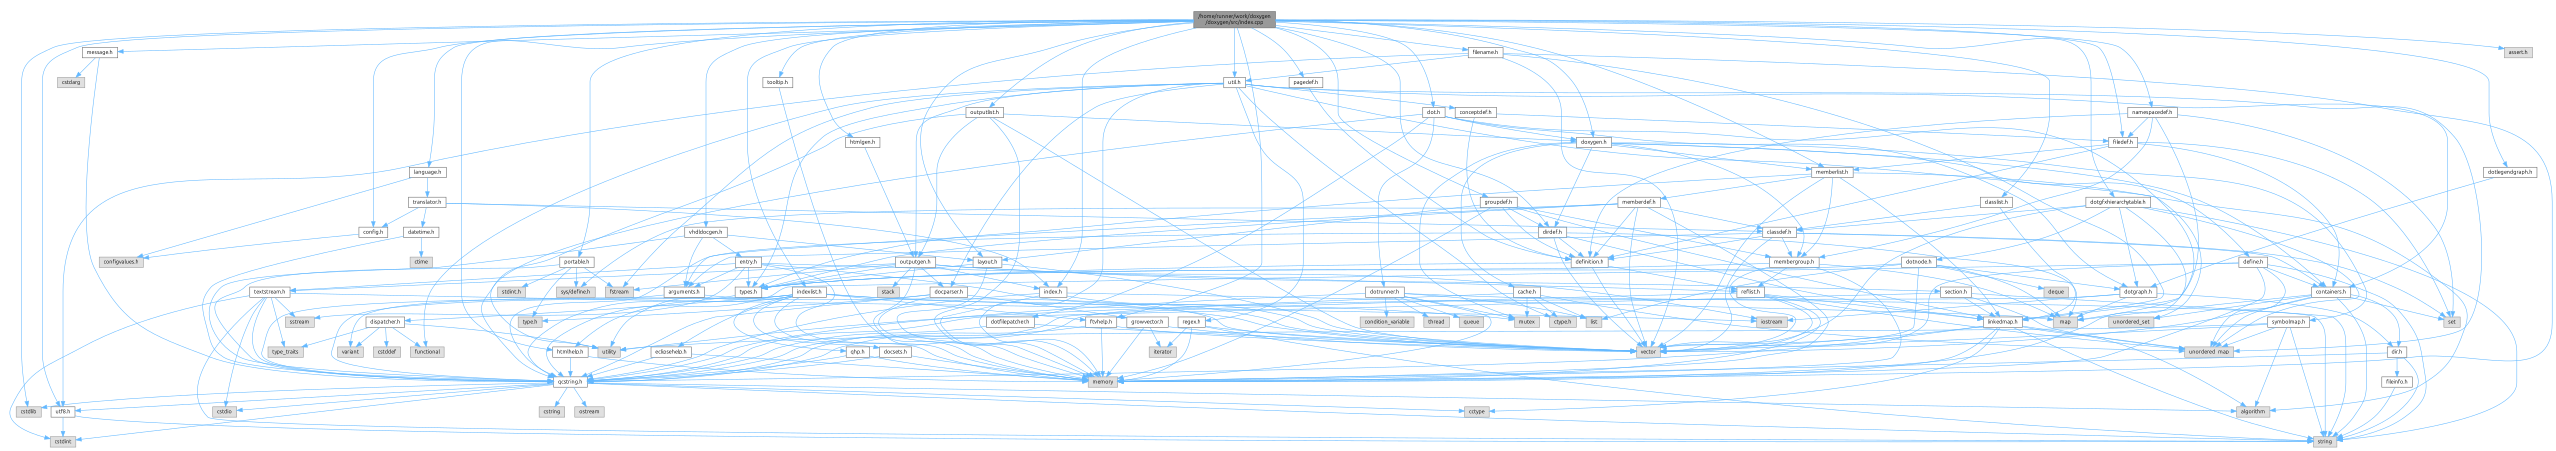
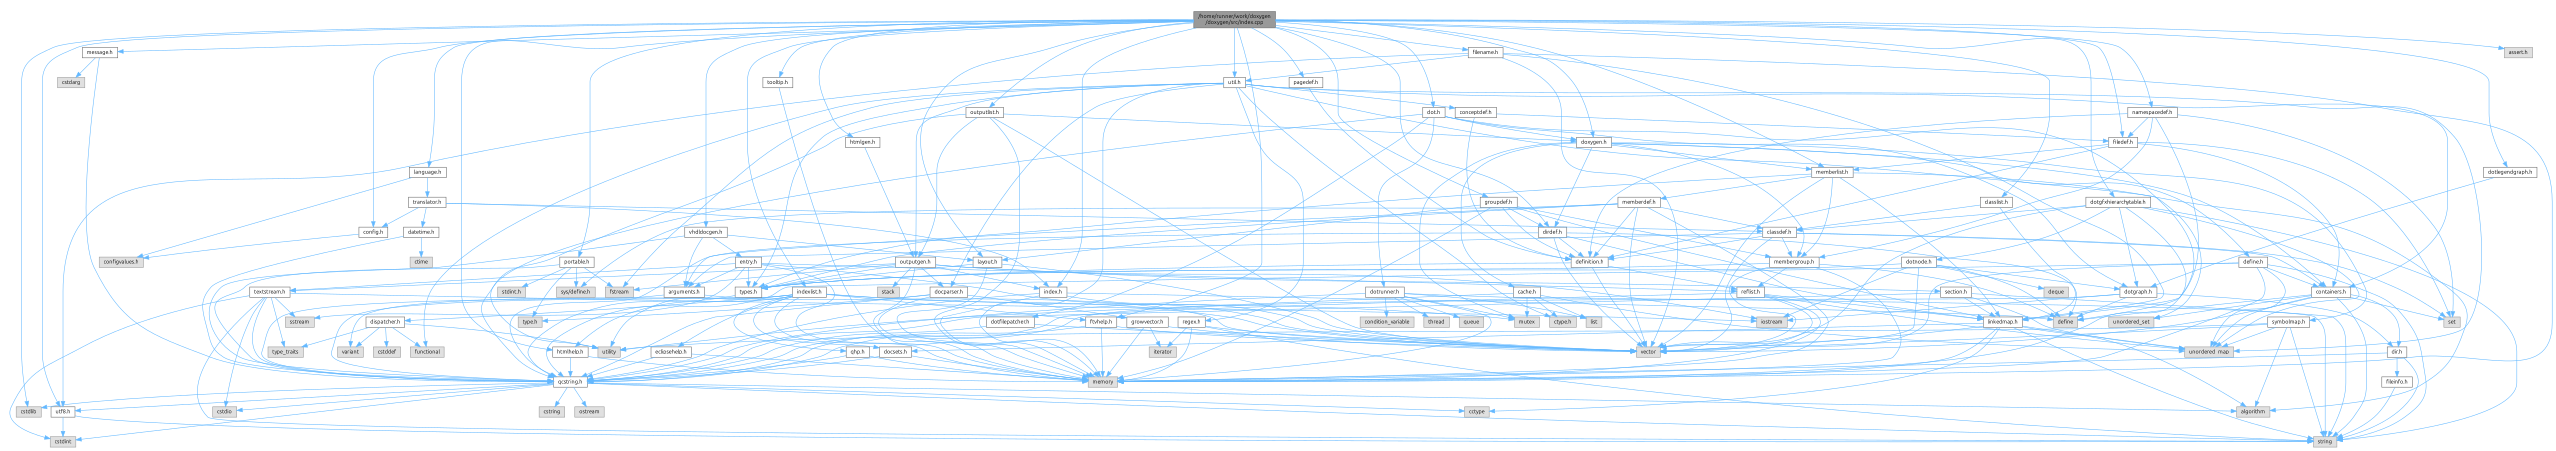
  digraph {
    fontname=Ubuntu
    node [color=grey40 fillcolor=white fontname=Ubuntu fontsize=10 shape=box style=filled]
    edge [color=steelblue1 fontname=Ubuntu fontsize=10 labelfontname=Helvetica labelfontsize=10 style=solid]
    n1 [color=gray40 fillcolor=grey60 fontcolor=black height=0.2 label="/home/runner/work/doxygen\l/doxygen/src/index.cpp" width=0.4]
    n2 [color=grey60 fillcolor="#E0E0E0" height=0.2 label=cstdlib width=0.4]
    n3 [color=grey60 fillcolor="#E0E0E0" height=0.2 label="assert.h" width=0.4]
    n4 [height=0.2 label="message.h" width=0.4]
    n5 [height=0.2 label="utf8.h" width=0.4]
    n6 [height=0.2 label="index.h" width=0.4]
    n7 [height=0.2 label="indexlist.h" width=0.4]
    n8 [height=0.2 label="ftvhelp.h" width=0.4]
    n9 [height=0.2 label="htmlhelp.h" width=0.4]
    n10 [height=0.2 label="doxygen.h" width=0.4]
    n11 [height=0.2 label="dirdef.h" width=0.4]
    n12 [height=0.2 label="memberlist.h" width=0.4]
    n13 [height=0.2 label="config.h" width=0.4]
    n14 [height=0.2 label="filedef.h" width=0.4]
    n15 [height=0.2 label="outputlist.h" width=0.4]
    n16 [height=0.2 label="util.h" width=0.4]
    n17 [height=0.2 label="groupdef.h" width=0.4]
    n18 [height=0.2 label="layout.h" width=0.4]
    n19 [height=0.2 label="language.h" width=0.4]
    n20 [height=0.2 label="htmlgen.h" width=0.4]
    n21 [height=0.2 label="dot.h" width=0.4]
    n22 [height=0.2 label="dotgfxhierarchytable.h" width=0.4]
    n23 [height=0.2 label="dotlegendgraph.h" width=0.4]
    n24 [height=0.2 label="pagedef.h" width=0.4]
    n25 [height=0.2 label="vhdldocgen.h" width=0.4]
    n26 [height=0.2 label="classlist.h" width=0.4]
    n27 [height=0.2 label="namespacedef.h" width=0.4]
    n28 [height=0.2 label="filename.h" width=0.4]
    n29 [height=0.2 label="tooltip.h" width=0.4]
    n30 [height=0.2 label="portable.h" width=0.4]
    n31 [color=grey60 fillcolor="#E0E0E0" height=0.2 label=cstdarg width=0.4]
    n32 [height=0.2 label="qcstring.h" width=0.4]
    n33 [color=grey60 fillcolor="#E0E0E0" height=0.2 label=string width=0.4]
    n34 [color=grey60 fillcolor="#E0E0E0" height=0.2 label=cstdint width=0.4]
    n35 [color=grey60 fillcolor="#E0E0E0" height=0.2 label=memory width=0.4]
    n36 [color=grey60 fillcolor="#E0E0E0" height=0.2 label=vector width=0.4]
-   n37 [color=grey60 fillcolor="#E0E0E0" height=0.2 label=map width=0.4]
+   n37 [color=grey60 fillcolor="#E0E0E0" height=0.2 label=define width=0.4]
    n38 [color=grey60 fillcolor="#E0E0E0" height=0.2 label=utility width=0.4]
    n39 [color=grey60 fillcolor="#E0E0E0" height=0.2 label=mutex width=0.4]
    n40 [color=grey60 fillcolor="#E0E0E0" height=0.2 label=variant width=0.4]
    n41 [height=0.2 label="dispatcher.h" width=0.4]
    n42 [height=0.2 label="docsets.h" width=0.4]
    n43 [height=0.2 label="eclipsehelp.h" width=0.4]
    n44 [height=0.2 label="qhp.h" width=0.4]
    n45 [height=0.2 label="containers.h" width=0.4]
    n46 [height=0.2 label="membergroup.h" width=0.4]
    n47 [height=0.2 label="define.h" width=0.4]
    n48 [height=0.2 label="cache.h" width=0.4]
    n49 [height=0.2 label="symbolmap.h" width=0.4]
    n50 [height=0.2 label="linkedmap.h" width=0.4]
    n51 [height=0.2 label="definition.h" width=0.4]
    n52 [color=grey60 fillcolor="#E0E0E0" height=0.2 label=algorithm width=0.4]
    n53 [height=0.2 label="types.h" width=0.4]
    n54 [height=0.2 label="memberdef.h" width=0.4]
    n55 [color=grey60 fillcolor="#E0E0E0" height=0.2 label="configvalues.h" width=0.4]
    n56 [color=grey60 fillcolor="#E0E0E0" height=0.2 label=set width=0.4]
    n57 [height=0.2 label="outputgen.h" width=0.4]
    n58 [color=grey60 fillcolor="#E0E0E0" height=0.2 label=functional width=0.4]
    n59 [color=grey60 fillcolor="#E0E0E0" height=0.2 label=unordered_set width=0.4]
    n60 [color=grey60 fillcolor="#E0E0E0" height=0.2 label=unordered_map width=0.4]
    n61 [color=grey60 fillcolor="#E0E0E0" height=0.2 label="ctype.h" width=0.4]
    n62 [color=grey60 fillcolor="#E0E0E0" height=0.2 label=fstream width=0.4]
    n63 [height=0.2 label="docparser.h" width=0.4]
    n64 [height=0.2 label="regex.h" width=0.4]
    n65 [height=0.2 label="conceptdef.h" width=0.4]
    n66 [height=0.2 label="translator.h" width=0.4]
    n67 [height=0.2 label="dotgraph.h" width=0.4]
    n68 [height=0.2 label="dotfilepatcher.h" width=0.4]
    n69 [height=0.2 label="dotrunner.h" width=0.4]
    n70 [height=0.2 label="classdef.h" width=0.4]
    n71 [height=0.2 label="dotnode.h" width=0.4]
    n72 [height=0.2 label="arguments.h" width=0.4]
    n73 [height=0.2 label="entry.h" width=0.4]
    n74 [color=grey60 fillcolor="#E0E0E0" height=0.2 label="sys/define.h" width=0.4]
    n75 [color=grey60 fillcolor="#E0E0E0" height=0.2 label="type.h" width=0.4]
    n76 [color=grey60 fillcolor="#E0E0E0" height=0.2 label="stdint.h" width=0.4]
    n77 [color=grey60 fillcolor="#E0E0E0" height=0.2 label=cctype width=0.4]
    n78 [color=grey60 fillcolor="#E0E0E0" height=0.2 label=cstring width=0.4]
    n79 [color=grey60 fillcolor="#E0E0E0" height=0.2 label=cstdio width=0.4]
    n80 [color=grey60 fillcolor="#E0E0E0" height=0.2 label=ostream width=0.4]
    n81 [color=grey60 fillcolor="#E0E0E0" height=0.2 label=cstddef width=0.4]
    n82 [color=grey60 fillcolor="#E0E0E0" height=0.2 label=type_traits width=0.4]
    n83 [height=0.2 label="dir.h" width=0.4]
    n84 [height=0.2 label="reflist.h" width=0.4]
    n85 [color=grey60 fillcolor="#E0E0E0" height=0.2 label=list width=0.4]
    n86 [color=grey60 fillcolor="#E0E0E0" height=0.2 label=stack width=0.4]
    n87 [color=grey60 fillcolor="#E0E0E0" height=0.2 label=iostream width=0.4]
    n88 [height=0.2 label="section.h" width=0.4]
    n89 [height=0.2 label="textstream.h" width=0.4]
    n90 [color=grey60 fillcolor="#E0E0E0" height=0.2 label=sstream width=0.4]
    n91 [height=0.2 label="growvector.h" width=0.4]
    n92 [color=grey60 fillcolor="#E0E0E0" height=0.2 label=iterator width=0.4]
    n93 [height=0.2 label="datetime.h" width=0.4]
    n94 [color=grey60 fillcolor="#E0E0E0" height=0.2 label=ctime width=0.4]
    n95 [color=grey60 fillcolor="#E0E0E0" height=0.2 label=thread width=0.4]
    n96 [color=grey60 fillcolor="#E0E0E0" height=0.2 label=queue width=0.4]
    n97 [color=grey60 fillcolor="#E0E0E0" height=0.2 label=condition_variable width=0.4]
    n98 [height=0.2 label="fileinfo.h" width=0.4]
    n99 [color=grey60 fillcolor="#E0E0E0" height=0.2 label=deque width=0.4]
    n1 -> n2
    n1 -> n3
    n1 -> n4
    n1 -> n5
    n1 -> n6
    n1 -> n7
    n1 -> n8
    n1 -> n9
    n1 -> n10
    n1 -> n11
    n1 -> n12
    n1 -> n13
    n1 -> n14
    n1 -> n15
    n1 -> n16
    n1 -> n17
    n1 -> n18
    n1 -> n19
    n1 -> n20
    n1 -> n21
    n1 -> n22
    n1 -> n23
    n1 -> n24
    n1 -> n25
    n1 -> n26
    n1 -> n27
    n1 -> n28
    n1 -> n29
    n1 -> n30
    n4 -> n31
    n4 -> n32
    n5 -> n33
    n5 -> n34
    n6 -> n32
    n6 -> n35
    n6 -> n36
    n6 -> n37
    n7 -> n8
    n7 -> n9
    n7 -> n32
    n7 -> n35
    n7 -> n36
    n7 -> n38
    n7 -> n39
    n7 -> n40
    n7 -> n41
    n7 -> n42
    n7 -> n43
    n7 -> n44
    n8 -> n32
    n8 -> n35
    n8 -> n36
    n9 -> n32
    n9 -> n35
    n10 -> n11
    n10 -> n12
    n10 -> n39
    n10 -> n45
    n10 -> n46
    n10 -> n47
    n10 -> n48
    n10 -> n49
    n11 -> n32
    n11 -> n36
    n11 -> n37
    n11 -> n50
    n11 -> n51
    n12 -> n36
    n12 -> n46
    n12 -> n50
    n12 -> n52
    n12 -> n53
    n12 -> n54
    n13 -> n55
    n14 -> n12
    n14 -> n45
    n14 -> n51
    n14 -> n56
    n15 -> n10
    n15 -> n35
    n15 -> n36
    n15 -> n38
    n15 -> n57
    n16 -> n35
    n16 -> n45
    n16 -> n53
    n16 -> n57
    n16 -> n58
    n16 -> n59
    n16 -> n60
    n16 -> n61
    n16 -> n62
    n16 -> n63
    n16 -> n64
    n16 -> n65
    n17 -> n11
    n17 -> n18
    n17 -> n35
    n17 -> n46
    n17 -> n50
    n17 -> n51
    n18 -> n35
    n18 -> n36
    n18 -> n53
    n19 -> n55
    n19 -> n66
    n20 -> n57
    n21 -> n10
    n21 -> n32
    n21 -> n37
    n21 -> n67
    n21 -> n68
    n21 -> n69
    n22 -> n33
    n22 -> n35
    n22 -> n36
    n22 -> n60
    n22 -> n67
    n22 -> n70
    n22 -> n71
    n23 -> n67
    n24 -> n51
    n25 -> n18
    n25 -> n32
    n25 -> n72
    n25 -> n73
    n26 -> n50
    n26 -> n70
    n27 -> n14
    n27 -> n46
    n27 -> n50
    n27 -> n51
    n27 -> n56
    n28 -> n5
    n28 -> n16
    n28 -> n35
    n28 -> n36
    n28 -> n50
    n29 -> n35
    n30 -> n32
    n30 -> n62
    n30 -> n74
    n30 -> n75
    n30 -> n76
    n32 -> n2
    n32 -> n5
    n32 -> n33
    n32 -> n34
    n32 -> n52
    n32 -> n77
    n32 -> n78
    n32 -> n79
    n32 -> n80
    n41 -> n38
    n41 -> n40
    n41 -> n58
    n41 -> n81
    n41 -> n82
    n42 -> n32
    n42 -> n35
    n43 -> n32
    n43 -> n35
    n44 -> n32
    n44 -> n35
    n45 -> n33
    n45 -> n36
    n45 -> n37
    n45 -> n56
    n45 -> n59
    n45 -> n60
    n45 -> n83
    n46 -> n35
    n46 -> n36
    n46 -> n37
    n46 -> n53
    n46 -> n84
    n47 -> n32
    n47 -> n33
    n47 -> n35
    n47 -> n36
    n47 -> n45
    n47 -> n60
    n48 -> n38
    n48 -> n39
    n48 -> n60
    n48 -> n61
    n48 -> n85
    n49 -> n33
    n49 -> n36
    n49 -> n38
    n49 -> n52
    n49 -> n60
-   n50 -> n32
+   n50 -> n42
    n50 -> n33
    n50 -> n35
    n50 -> n36
    n50 -> n52
    n50 -> n60
    n50 -> n77
    n51 -> n36
    n51 -> n53
    n51 -> n84
    n53 -> n32
    n54 -> n35
    n54 -> n36
    n54 -> n51
    n54 -> n53
    n54 -> n70
    n54 -> n72
    n54 -> n74
    n57 -> n6
    n57 -> n35
    n57 -> n53
    n57 -> n62
    n57 -> n63
    n57 -> n86
    n57 -> n87
    n57 -> n88
    n57 -> n89
    n63 -> n32
    n63 -> n35
    n63 -> n75
    n63 -> n91
    n64 -> n33
    n64 -> n35
    n64 -> n36
    n64 -> n92
    n65 -> n14
    n65 -> n51
    n66 -> n6
    n66 -> n13
    n66 -> n70
    n66 -> n93
    n67 -> n32
    n67 -> n37
    n67 -> n83
    n67 -> n87
    n68 -> n32
    n68 -> n36
    n69 -> n32
    n69 -> n33
    n69 -> n35
    n69 -> n39
    n69 -> n85
    n69 -> n95
    n69 -> n96
    n69 -> n97
    n70 -> n36
    n70 -> n45
    n70 -> n46
    n70 -> n51
    n70 -> n56
    n70 -> n72
    n71 -> n36
    n71 -> n37
    n71 -> n53
    n71 -> n67
-   n71 -> n85
+   n71 -> n87
    n71 -> n99
    n72 -> n32
    n72 -> n36
    n73 -> n35
    n73 -> n36
    n73 -> n53
    n73 -> n72
    n73 -> n84
    n73 -> n89
    n73 -> n90
    n83 -> n33
    n83 -> n35
    n83 -> n98
    n84 -> n32
    n84 -> n35
    n84 -> n36
    n84 -> n50
    n84 -> n60
    n88 -> n32
    n88 -> n33
    n88 -> n50
    n88 -> n60
    n89 -> n32
    n89 -> n33
    n89 -> n34
    n89 -> n79
    n89 -> n82
    n89 -> n87
    n89 -> n90
    n91 -> n35
    n91 -> n36
    n91 -> n92
    n93 -> n32
    n93 -> n94
    n98 -> n33
  }
